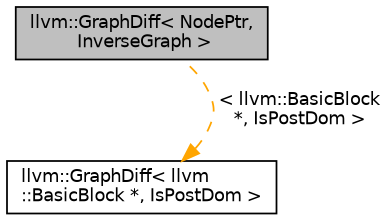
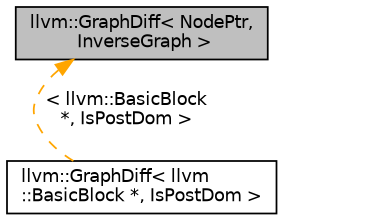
  digraph {
    node [color=black fontname=Helvetica fontsize=10 shape=box]
    n1 [fillcolor=grey75 fontcolor=black height=0.2 label="llvm::GraphDiff\< NodePtr,\l InverseGraph \>" style=filled width=0.4]
    n2 [height=0.2 label="llvm::GraphDiff\< llvm\l::BasicBlock *, IsPostDom \>" width=0.4]
-   n2 -> n1 [color=orange dir=back fontname=Helvetica fontsize=10 label=" \< llvm::BasicBlock\l *, IsPostDom \>" labelfontname=Helvetica labelfontsize=10 style=dashed]
+   n1 -> n2 [color=orange dir=back fontname=Helvetica fontsize=10 label=" \< llvm::BasicBlock\l *, IsPostDom \>" labelfontname=Helvetica labelfontsize=10 style=dashed]
  }
